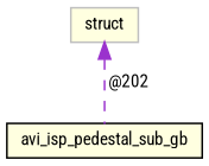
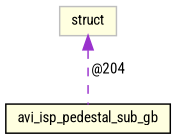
  digraph {
    fontname="Roboto Condensed"
    node [fillcolor=lightyellow fontname="Roboto Condensed" fontsize=10 shape=record style=filled]
    n1 [color=black fontcolor=black height=0.2 label=avi_isp_pedestal_sub_gb width=0.4]
    n2 [color=grey75 height=0.2 label=struct width=0.4]
-   n2 -> n1 [color=darkorchid3 dir=back fontname="Roboto Condensed" fontsize=10 label=" @202" labelfontname=FreeSans labelfontsize=10 style=dashed]
+   n2 -> n1 [color=darkorchid3 dir=back fontname="Roboto Condensed" fontsize=10 label=" @204" labelfontname=FreeSans labelfontsize=10 style=dashed]
  }
